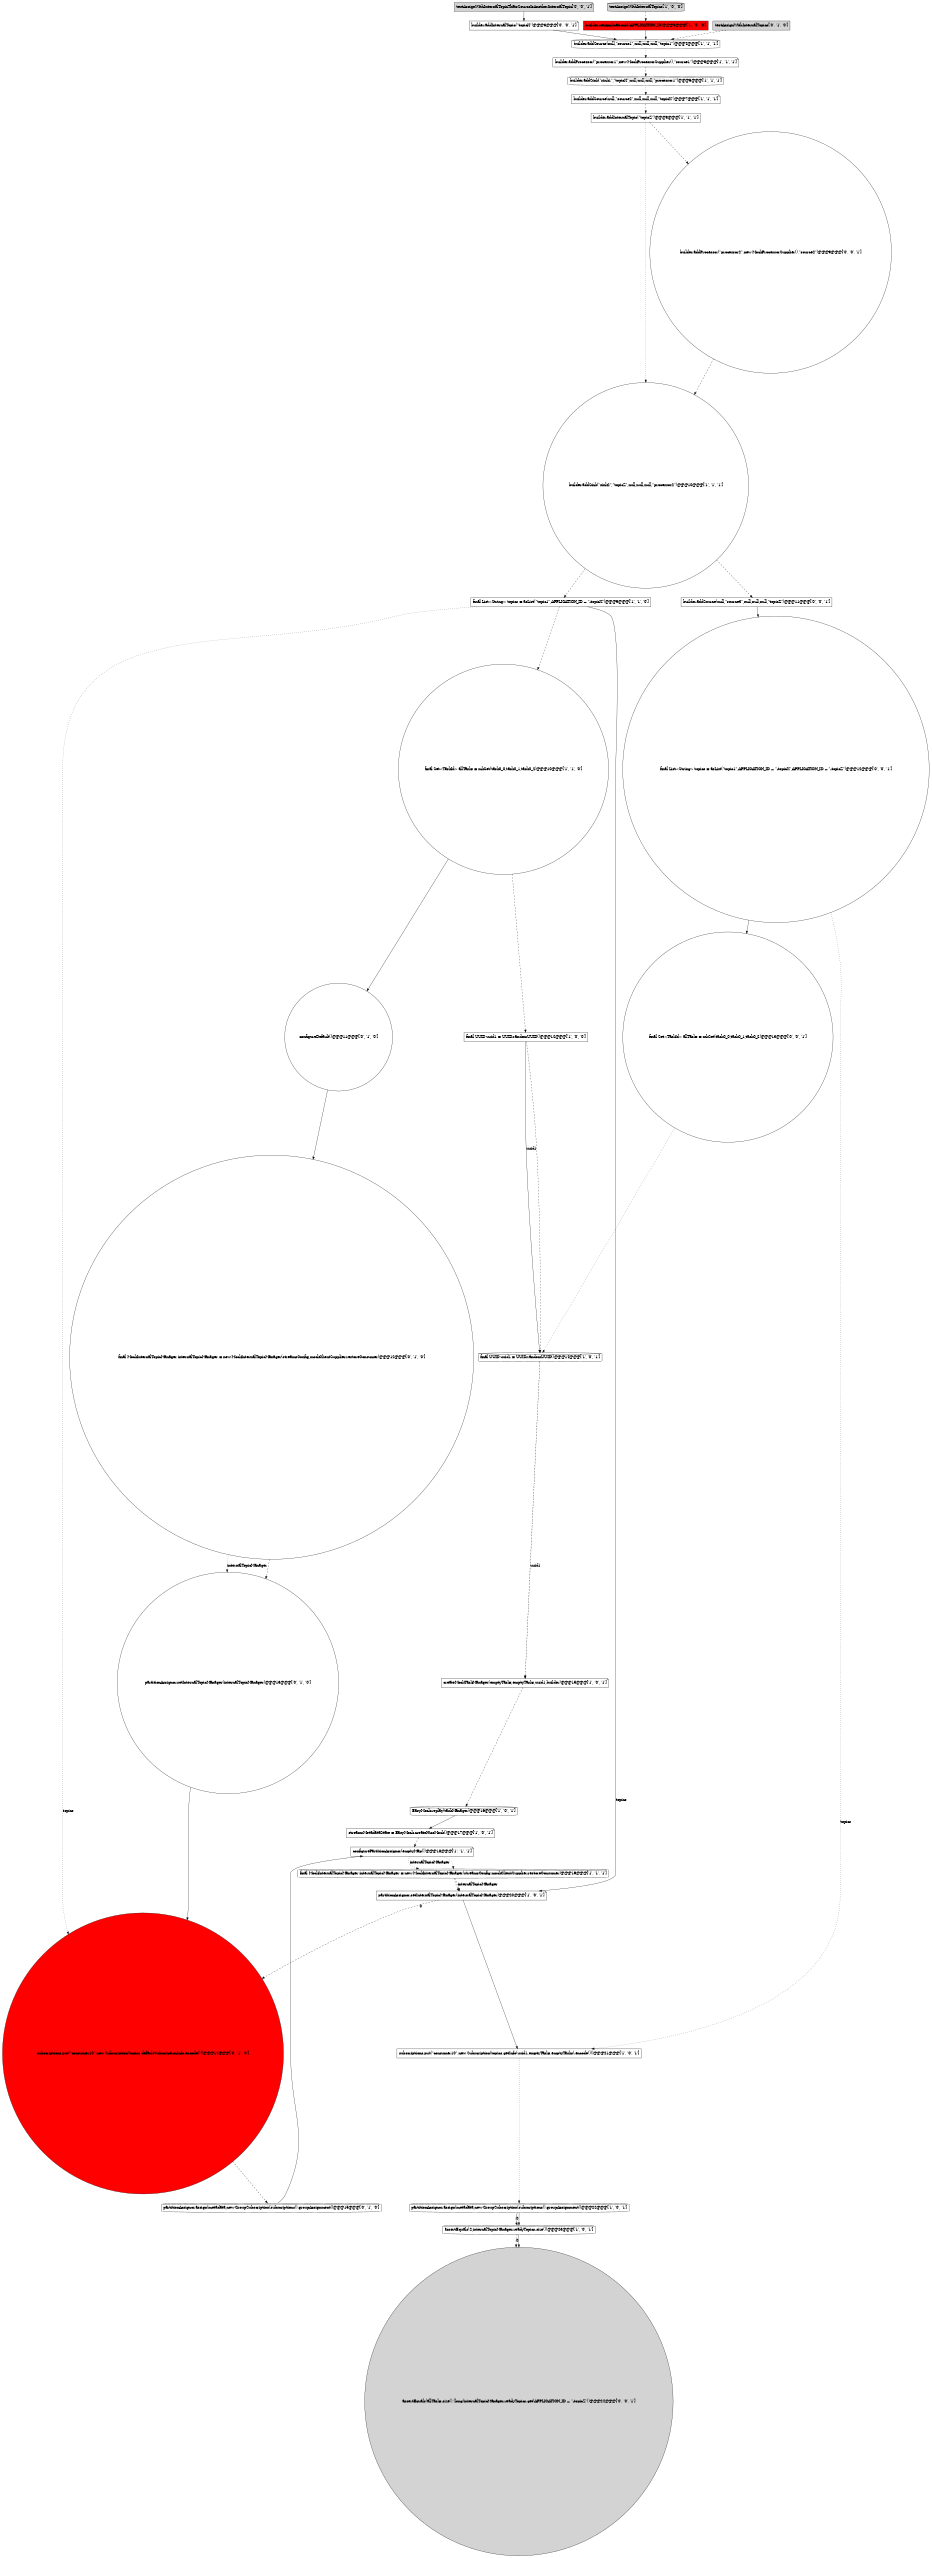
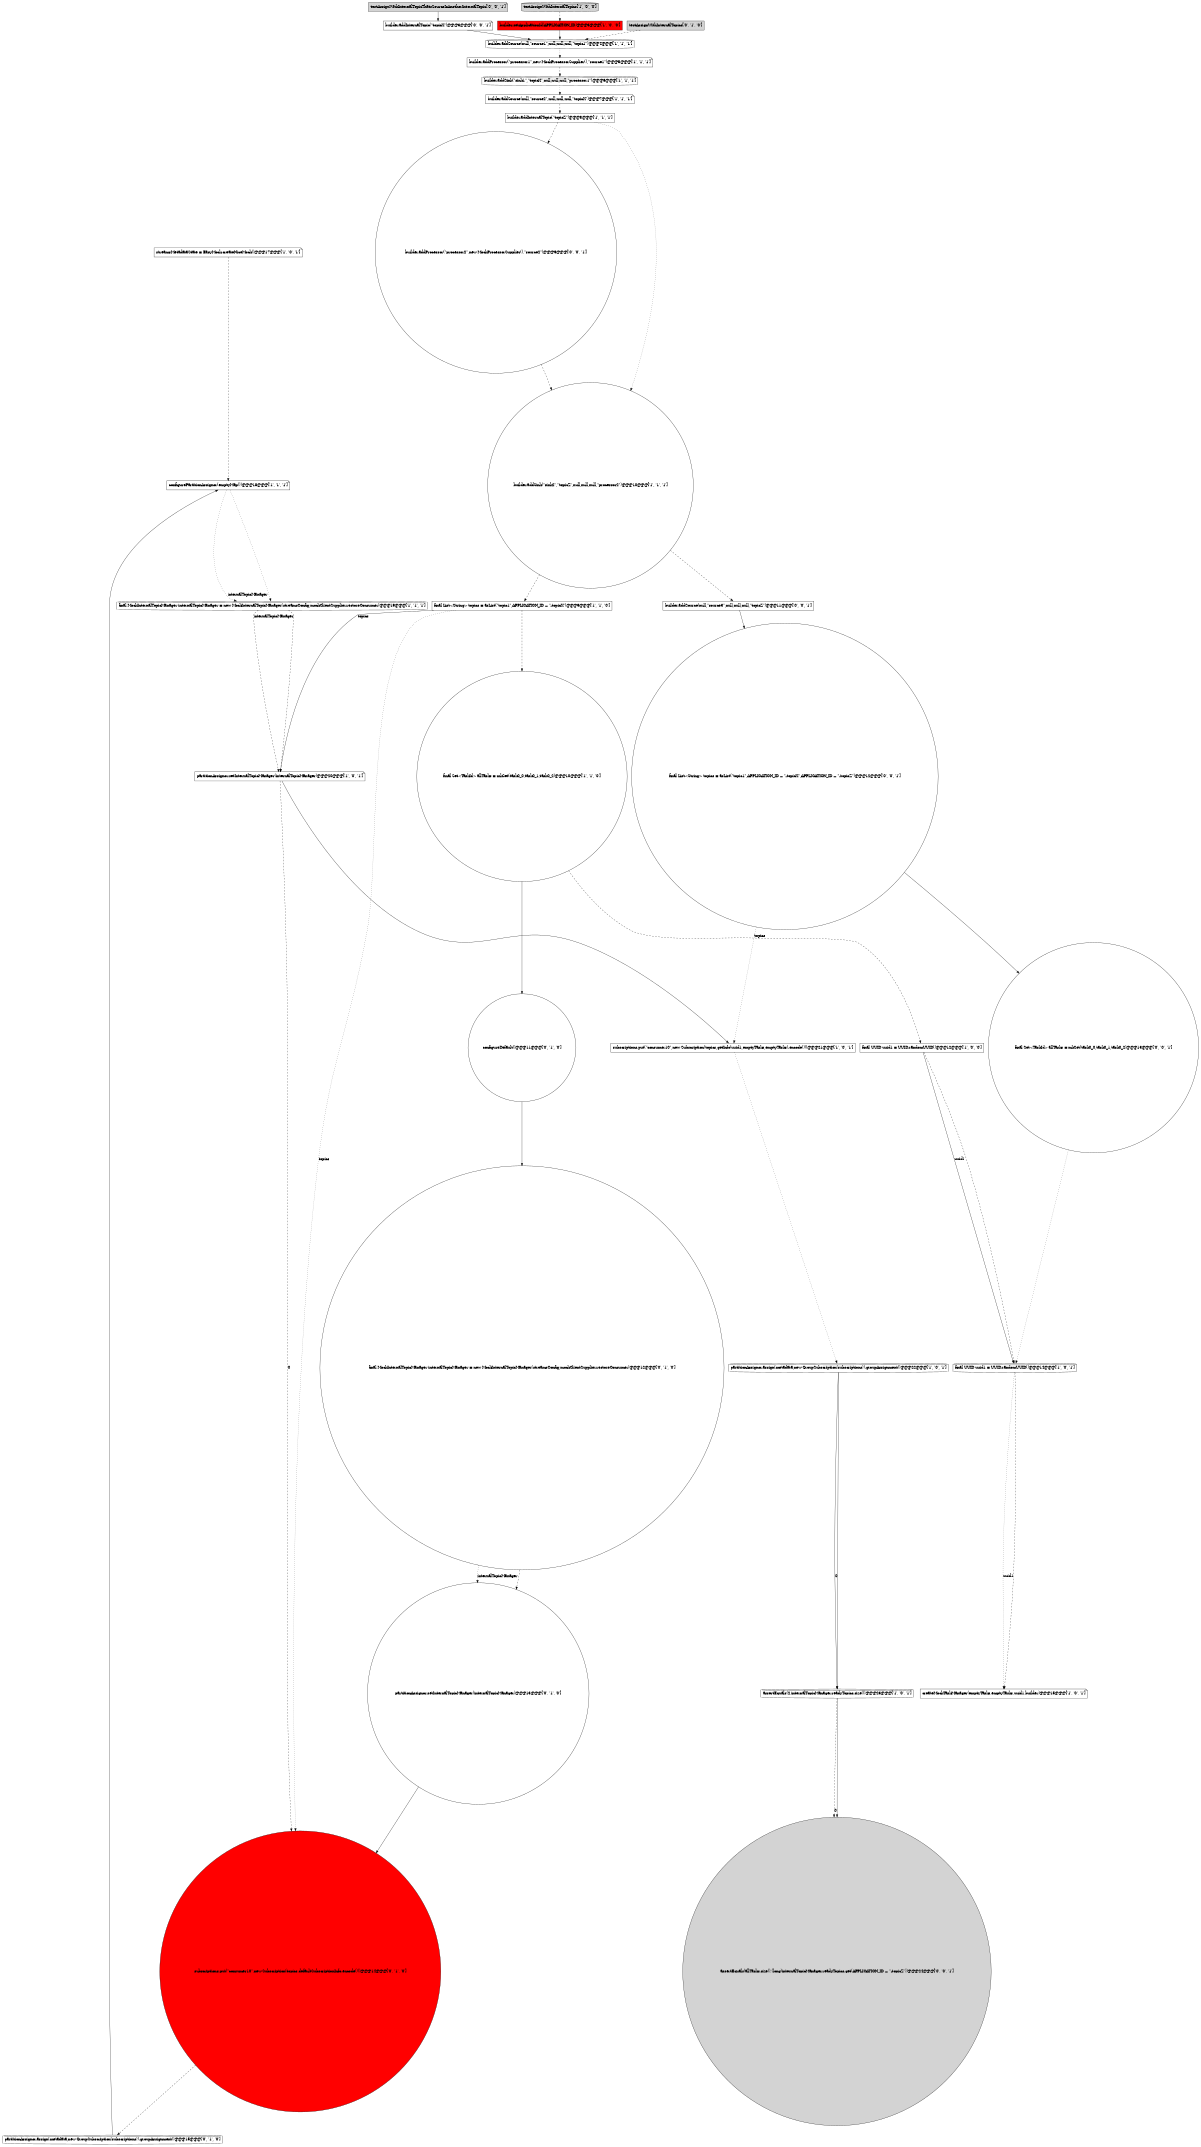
  digraph {
    node [fillcolor=white shape=circle style=filled]
    edge [style=dashed]
-   n1 [label="EasyMock.replay(taskManager)@@@16@@@['1', '0', '1']" shape=cylinder]
    n2 [label="streamsMetadataState = EasyMock.createNiceMock()@@@17@@@['1', '0', '1']" shape=note]
    n3 [label="configurePartitionAssignor(emptyMap())@@@18@@@['1', '1', '1']" shape=note]
    n4 [label="builder.addSink(\"sink2\",\"topicZ\",null,null,null,\"processor2\")@@@10@@@['1', '1', '1']"]
    n5 [label="builder.addSource(null,\"source3\",null,null,null,\"topicZ\")@@@11@@@['0', '0', '1']" shape=box]
    n6 [label="final List<String> topics = asList(\"topic1\",APPLICATION_ID + \"-topicX\")@@@9@@@['1', '1', '0']" shape=box]
    n7 [label="final List<String> topics = asList(\"topic1\",APPLICATION_ID + \"-topicX\",APPLICATION_ID + \"-topicZ\")@@@12@@@['0', '0', '1']"]
    n8 [fillcolor=red label="subscriptions.put(\"consumer10\",new Subscription(topics,defaultSubscriptionInfo.encode()))@@@14@@@['0', '1', '0']"]
    n9 [label="partitionAssignor.setInternalTopicManager(internalTopicManager)@@@20@@@['1', '0', '1']" shape=note]
    n10 [label="final Set<TaskId> allTasks = mkSet(task0_0,task0_1,task0_2)@@@10@@@['1', '1', '0']"]
    n11 [label="final MockInternalTopicManager internalTopicManager = new MockInternalTopicManager(streamsConfig,mockClientSupplier.restoreConsumer)@@@19@@@['1', '1', '1']" shape=cylinder]
    n12 [label="partitionAssignor.assign(metadata,new GroupSubscription(subscriptions)).groupAssignment()@@@15@@@['0', '1', '0']" shape=cylinder]
    n13 [label="final Set<TaskId> allTasks = mkSet(task0_0,task0_1,task0_2)@@@13@@@['0', '0', '1']"]
    n14 [label="subscriptions.put(\"consumer10\",new Subscription(topics,getInfo(uuid1,emptyTasks,emptyTasks).encode()))@@@21@@@['1', '0', '1']" shape=box]
    n15 [label="final UUID uuid1 = UUID.randomUUID()@@@14@@@['1', '0', '1']" shape=cylinder]
    n16 [label="partitionAssignor.assign(metadata,new GroupSubscription(subscriptions)).groupAssignment()@@@22@@@['1', '0', '1']" shape=cylinder]
    n17 [label="builder.addSink(\"sink1\",\"topicX\",null,null,null,\"processor1\")@@@6@@@['1', '1', '1']" shape=cylinder]
    n18 [label="builder.addSource(null,\"source2\",null,null,null,\"topicX\")@@@7@@@['1', '1', '1']" shape=note]
    n19 [label="builder.addInternalTopic(\"topicZ\")@@@8@@@['1', '1', '1']" shape=box]
    n20 [label="createMockTaskManager(emptyTasks,emptyTasks,uuid1,builder)@@@15@@@['1', '0', '1']" shape=note]
    n21 [label="final UUID uuid1 = UUID.randomUUID()@@@12@@@['1', '0', '0']" shape=box]
    n22 [label="assertEquals(2,internalTopicManager.readyTopics.size())@@@23@@@['1', '0', '1']" shape=cylinder]
    n23 [fillcolor=lightgray label="assertEquals(allTasks.size(),(long)internalTopicManager.readyTopics.get(APPLICATION_ID + \"-topicZ\"))@@@24@@@['0', '0', '1']"]
    n24 [fillcolor=lightgray label="testAssignWithInternalTopicThatsSourceIsAnotherInternalTopic['0', '0', '1']" shape=note]
    n25 [label="builder.addInternalTopic(\"topicX\")@@@3@@@['0', '0', '1']" shape=note]
    n26 [label="builder.addSource(null,\"source1\",null,null,null,\"topic1\")@@@4@@@['1', '1', '1']" shape=cylinder]
    n27 [label="builder.addProcessor(\"processor1\",new MockProcessorSupplier(),\"source1\")@@@5@@@['1', '1', '1']" shape=note]
    n28 [label="builder.addProcessor(\"processor2\",new MockProcessorSupplier(),\"source2\")@@@9@@@['0', '0', '1']"]
    n29 [label="configureDefault()@@@11@@@['0', '1', '0']"]
    n30 [label="final MockInternalTopicManager internalTopicManager = new MockInternalTopicManager(streamsConfig,mockClientSupplier.restoreConsumer)@@@12@@@['0', '1', '0']"]
    n31 [label="partitionAssignor.setInternalTopicManager(internalTopicManager)@@@13@@@['0', '1', '0']"]
    n32 [fillcolor=lightgray label="testAssignWithInternalTopics['1', '0', '0']" shape=cylinder]
    n33 [fillcolor=red label="builder.setApplicationId(APPLICATION_ID)@@@3@@@['1', '0', '0']" shape=box]
    n34 [fillcolor=lightgray label="testAssignWithInternalTopics['0', '1', '0']" shape=box]
-   n1 -> n2 [style=solid]
    n2 -> n3
    n3 -> n11 [style=dotted]
    n3 -> n11 [label=internalTopicManager style=dotted]
    n4 -> n5
    n4 -> n6
    n5 -> n7 [style=solid]
    n6 -> n8 [label=topics style=dotted]
    n6 -> n9 [label=topics style=solid]
    n6 -> n10
    n7 -> n13 [style=solid]
    n7 -> n14 [label=topics style=dotted]
    n8 -> n12
    n9 -> n8 [label=0]
    n9 -> n14 [style=solid]
    n10 -> n21
    n10 -> n29 [style=solid]
    n11 -> n9 [label=internalTopicManager]
    n11 -> n9
    n12 -> n3 [style=solid]
    n13 -> n15 [style=dotted]
    n14 -> n16 [style=dotted]
    n15 -> n20 [label=uuid1 style=dotted]
    n15 -> n20
    n16 -> n22 [label=0 style=solid]
    n16 -> n22 [style=solid]
    n17 -> n18 [style=dotted]
    n18 -> n19
    n19 -> n4 [style=dotted]
    n19 -> n28
-   n20 -> n1
    n21 -> n15 [label=uuid1 style=solid]
    n21 -> n15
    n22 -> n23 [label=0]
    n22 -> n23 [style=solid]
    n24 -> n25 [style=solid]
    n25 -> n26 [style=solid]
    n26 -> n27 [style=dotted]
    n27 -> n17
    n28 -> n4
    n29 -> n30 [style=solid]
    n30 -> n31
    n30 -> n31 [label=internalTopicManager style=dotted]
    n31 -> n8 [style=solid]
    n32 -> n33
    n33 -> n26 [style=solid]
    n34 -> n26
  }
